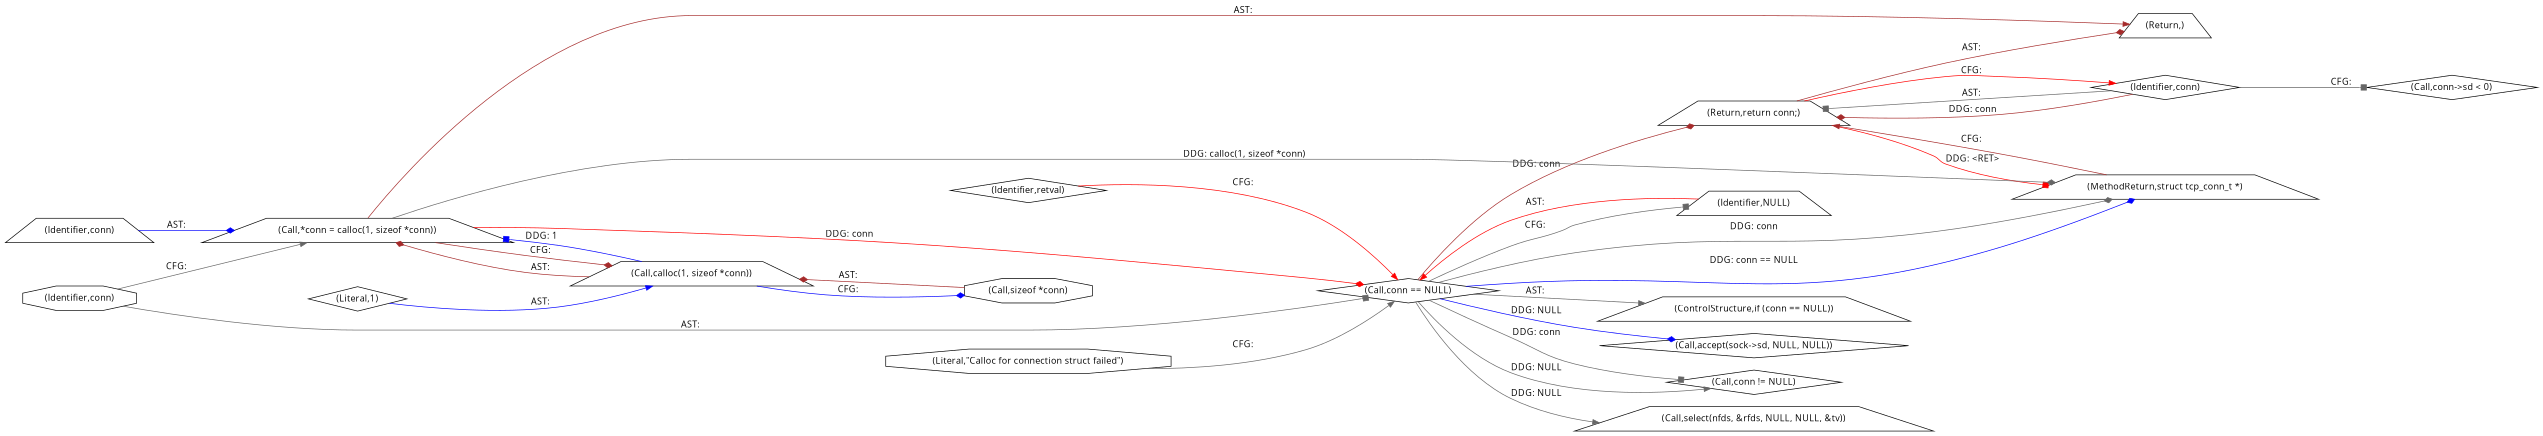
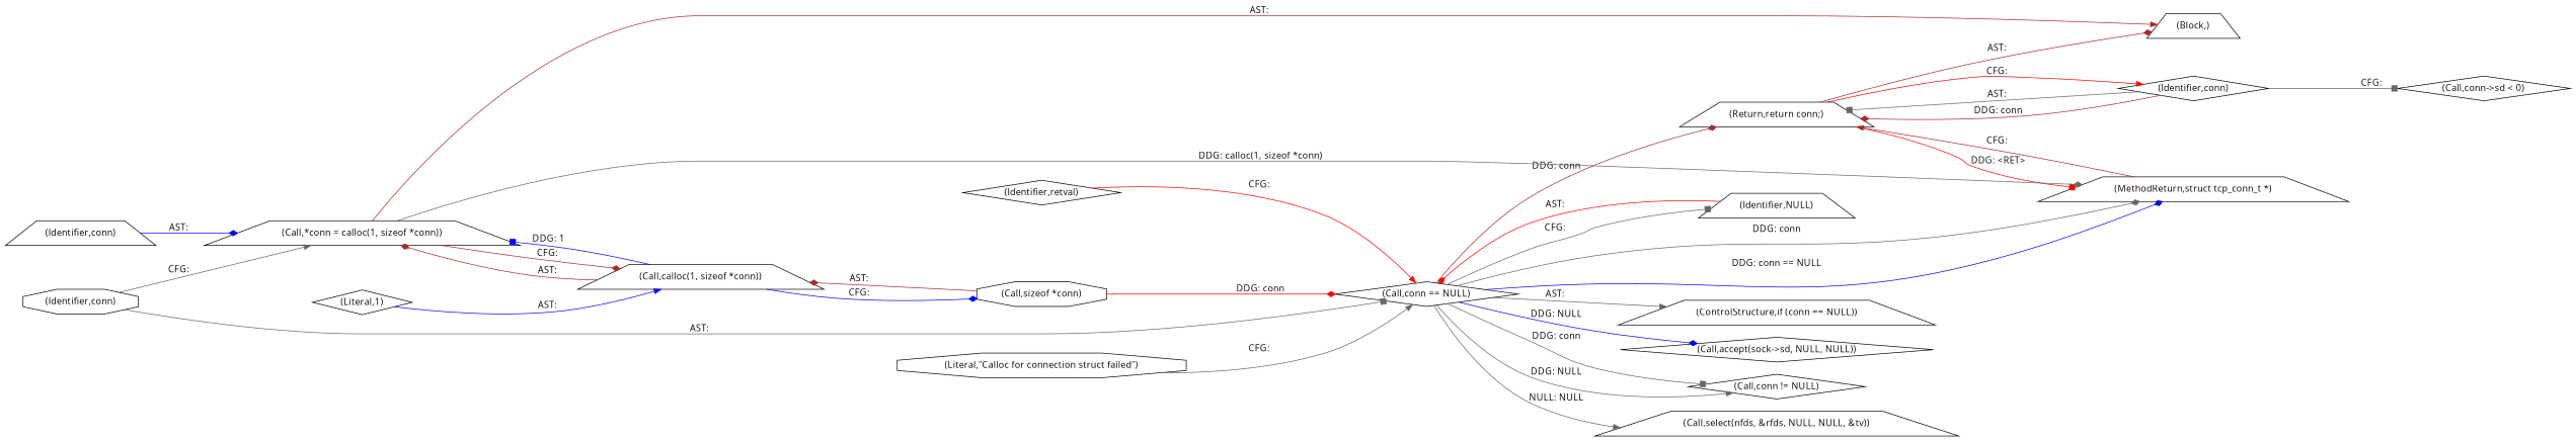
  digraph {
    fontname="Open Sans"
    rankdir=LR
    node [fontname="Open Sans" shape=trapezium]
    edge [arrowhead=diamond color=gray40 fontname="Open Sans"]
    n1 [label="(Return,return conn;)"]
    n2 [label="(Identifier,conn)" shape=diamond]
    n3 [label="(MethodReturn,struct tcp_conn_t *)"]
-   n4 [label="(Return,)"]
+   n4 [label="(Block,)"]
    n5 [label="(Call,conn->sd < 0)" shape=diamond]
    n6 [label="(Call,conn == NULL)" shape=diamond]
    n7 [label="(ControlStructure,if (conn == NULL))"]
    n8 [label="(Call,accept(sock->sd, NULL, NULL))" shape=diamond]
    n9 [label="(Call,conn != NULL)" shape=diamond]
    n10 [label="(Call,select(nfds, &rfds, NULL, NULL, &tv))"]
    n11 [label="(Identifier,NULL)"]
    n12 [label="(Call,*conn = calloc(1, sizeof *conn))"]
    n13 [label="(Call,calloc(1, sizeof *conn))"]
    n14 [label="(Call,sizeof *conn)" shape=octagon]
    n15 [label="(Identifier,conn)"]
    n16 [label="(Literal,\"Calloc for connection struct failed\")" shape=octagon]
    n17 [label="(Identifier,retval)" shape=diamond]
    n18 [label="(Identifier,conn)" shape=octagon]
    n19 [label="(Literal,1)" shape=diamond]
    n1 -> n2 [arrowhead=normal color=red label="CFG: "]
    n1 -> n3 [arrowhead=box color=red label="DDG: <RET>"]
    n1 -> n4 [color=brown label="AST: "]
    n2 -> n1 [arrowhead=box label="AST: "]
    n2 -> n1 [color=brown label="DDG: conn"]
    n2 -> n5 [arrowhead=box label="CFG: "]
    n3 -> n1 [arrowhead=normal color=brown label="CFG: "]
    n6 -> n1 [color=brown label="DDG: conn"]
    n6 -> n3 [color=blue label="DDG: conn == NULL"]
    n6 -> n3 [label="DDG: conn"]
    n6 -> n7 [arrowhead=normal label="AST: "]
    n6 -> n8 [color=blue label="DDG: NULL"]
    n6 -> n9 [arrowhead=box label="DDG: conn"]
    n6 -> n9 [arrowhead=normal label="DDG: NULL"]
-   n6 -> n10 [arrowhead=normal label="DDG: NULL"]
+   n6 -> n10 [arrowhead=normal label="NULL: NULL"]
    n6 -> n11 [arrowhead=box label="CFG: "]
-   n11 -> n6 [arrowhead=normal color=red label="AST: "]
+   n11 -> n6 [color=red label="AST: "]
    n12 -> n3 [label="DDG: calloc(1, sizeof *conn)"]
    n12 -> n4 [arrowhead=normal color=brown label="AST: "]
-   n12 -> n6 [color=red label="DDG: conn"]
+   n14 -> n6 [color=red label="DDG: conn"]
    n12 -> n13 [color=brown label="CFG: "]
    n13 -> n12 [color=brown label="AST: "]
    n13 -> n12 [arrowhead=box color=blue label="DDG: 1"]
    n13 -> n14 [color=blue label="CFG: "]
    n14 -> n13 [color=brown label="AST: "]
    n15 -> n12 [color=blue label="AST: "]
    n16 -> n6 [arrowhead=normal label="CFG: "]
    n17 -> n6 [arrowhead=normal color=red label="CFG: "]
    n18 -> n6 [arrowhead=box label="AST: "]
    n18 -> n12 [arrowhead=normal label="CFG: "]
    n19 -> n13 [arrowhead=normal color=blue label="AST: "]
  }
